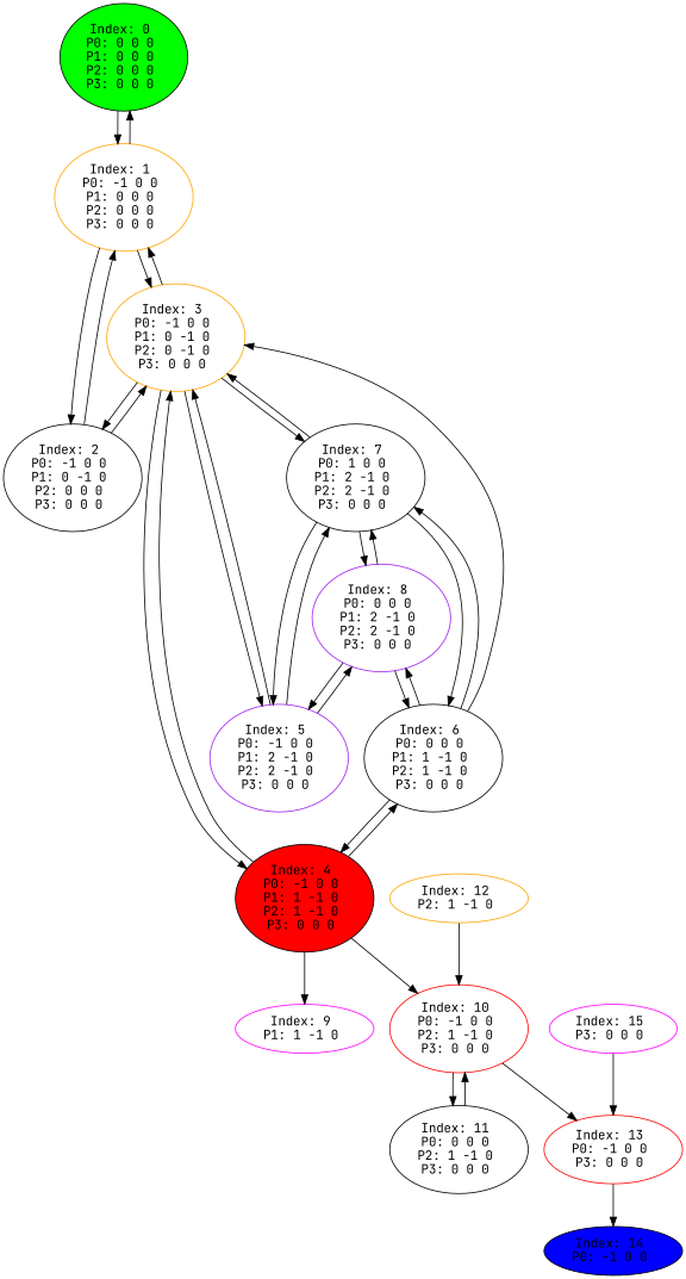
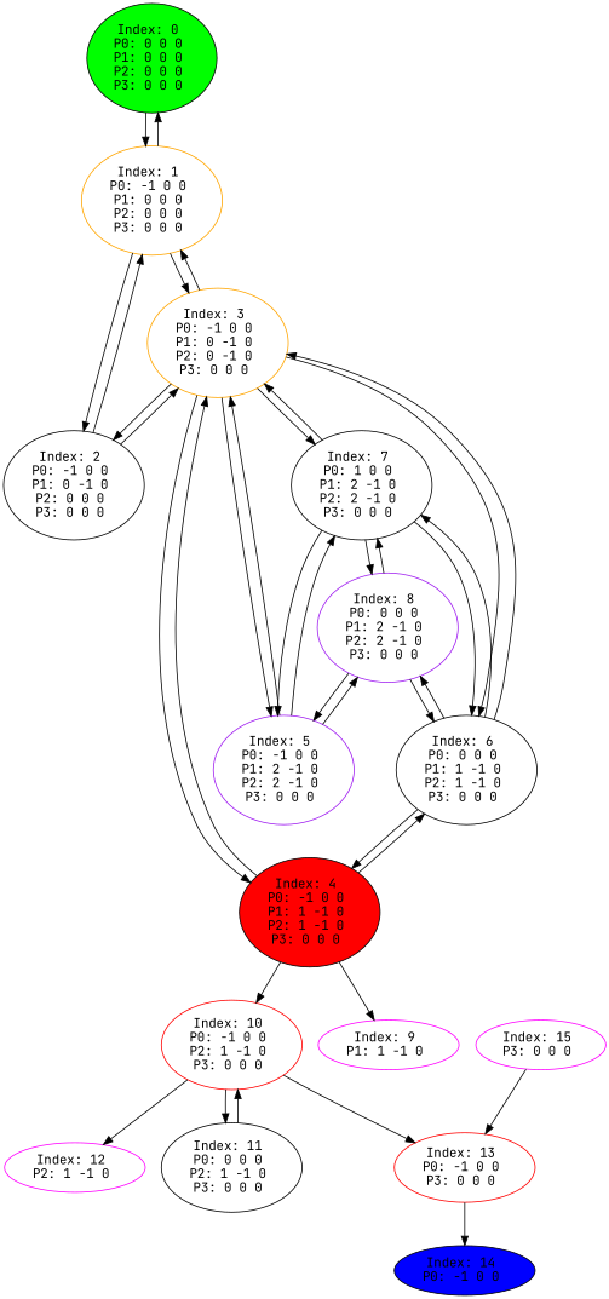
  digraph {
    color=black
    fontname="JetBrains Mono"
    node [fontname="JetBrains Mono"]
    edge [fontname="JetBrains Mono"]
    n1 [fillcolor=green label="Index: 0 \nP0: 0 0 0 \nP1: 0 0 0 \nP2: 0 0 0 \nP3: 0 0 0 \n" style=filled]
    n2 [color=orange label="Index: 1 \nP0: -1 0 0 \nP1: 0 0 0 \nP2: 0 0 0 \nP3: 0 0 0 \n"]
    n3 [label="Index: 2 \nP0: -1 0 0 \nP1: 0 -1 0 \nP2: 0 0 0 \nP3: 0 0 0 \n"]
    n4 [color=orange label="Index: 3 \nP0: -1 0 0 \nP1: 0 -1 0 \nP2: 0 -1 0 \nP3: 0 0 0 \n"]
    n5 [fillcolor=red label="Index: 4 \nP0: -1 0 0 \nP1: 1 -1 0 \nP2: 1 -1 0 \nP3: 0 0 0 \n" style=filled]
    n6 [color=purple label="Index: 5 \nP0: -1 0 0 \nP1: 2 -1 0 \nP2: 2 -1 0 \nP3: 0 0 0 \n"]
    n7 [label="Index: 6 \nP0: 0 0 0 \nP1: 1 -1 0 \nP2: 1 -1 0 \nP3: 0 0 0 \n"]
    n8 [label="Index: 7 \nP0: 1 0 0 \nP1: 2 -1 0 \nP2: 2 -1 0 \nP3: 0 0 0 \n"]
    n9 [color=fuchsia label="Index: 9 \nP1: 1 -1 0 \n"]
    n10 [color=red label="Index: 10 \nP0: -1 0 0 \nP2: 1 -1 0 \nP3: 0 0 0 \n"]
    n11 [color=purple label="Index: 8 \nP0: 0 0 0 \nP1: 2 -1 0 \nP2: 2 -1 0 \nP3: 0 0 0 \n"]
    n12 [label="Index: 11 \nP0: 0 0 0 \nP2: 1 -1 0 \nP3: 0 0 0 \n"]
-   n13 [color=orange label="Index: 12 \nP2: 1 -1 0 \n"]
+   n13 [color=fuchsia label="Index: 12 \nP2: 1 -1 0 \n"]
    n14 [color=red label="Index: 13 \nP0: -1 0 0 \nP3: 0 0 0 \n"]
    n15 [fillcolor=blue label="Index: 14 \nP0: -1 0 0 \n" style=filled]
    n16 [color=fuchsia label="Index: 15 \nP3: 0 0 0 \n"]
    n1 -> n2
    n2 -> n1
    n2 -> n3
    n2 -> n4
    n3 -> n2
    n3 -> n4
    n4 -> n2
    n4 -> n3
    n4 -> n5
    n4 -> n6
+   n4 -> n7
    n4 -> n8
    n5 -> n4
    n5 -> n7
    n5 -> n9
    n5 -> n10
    n6 -> n4
    n6 -> n8
    n6 -> n11
    n7 -> n4
    n7 -> n5
    n7 -> n8
    n7 -> n11
    n8 -> n4
    n8 -> n6
    n8 -> n7
    n8 -> n11
    n10 -> n12
-   n13 -> n10
+   n10 -> n13
    n10 -> n14
    n11 -> n6
    n11 -> n7
    n11 -> n8
    n12 -> n10
    n14 -> n15
    n16 -> n14
  }
